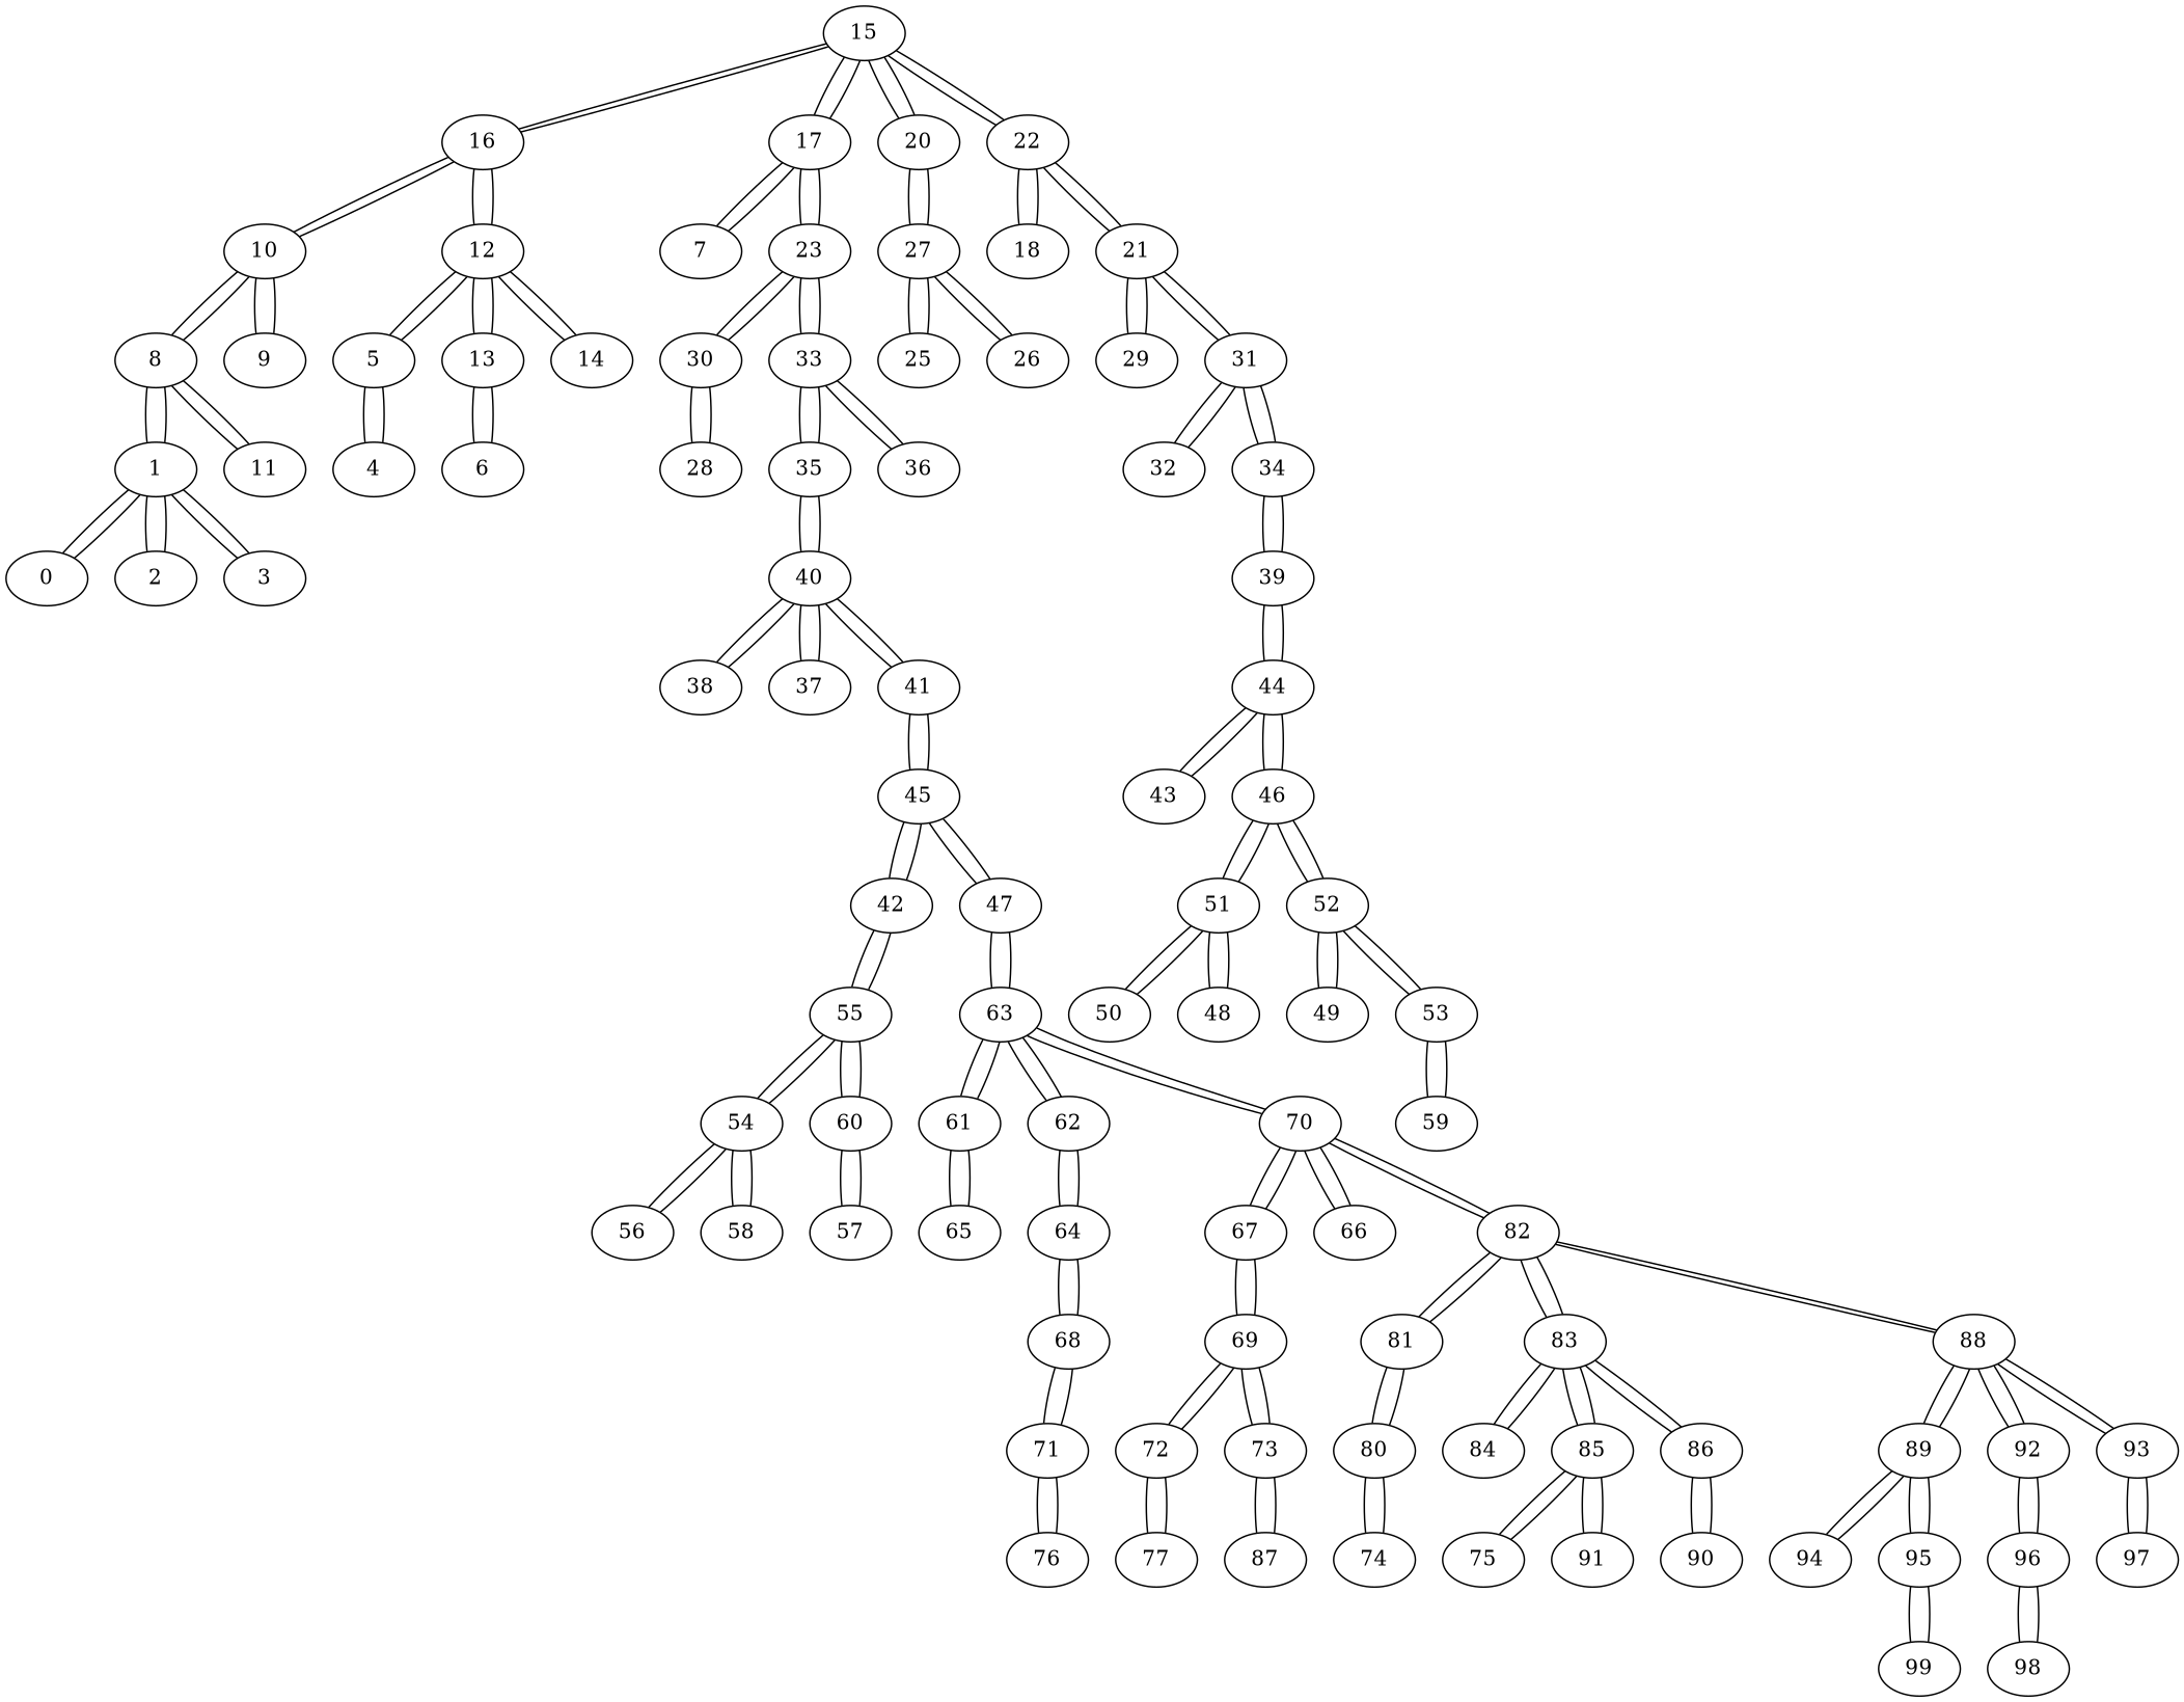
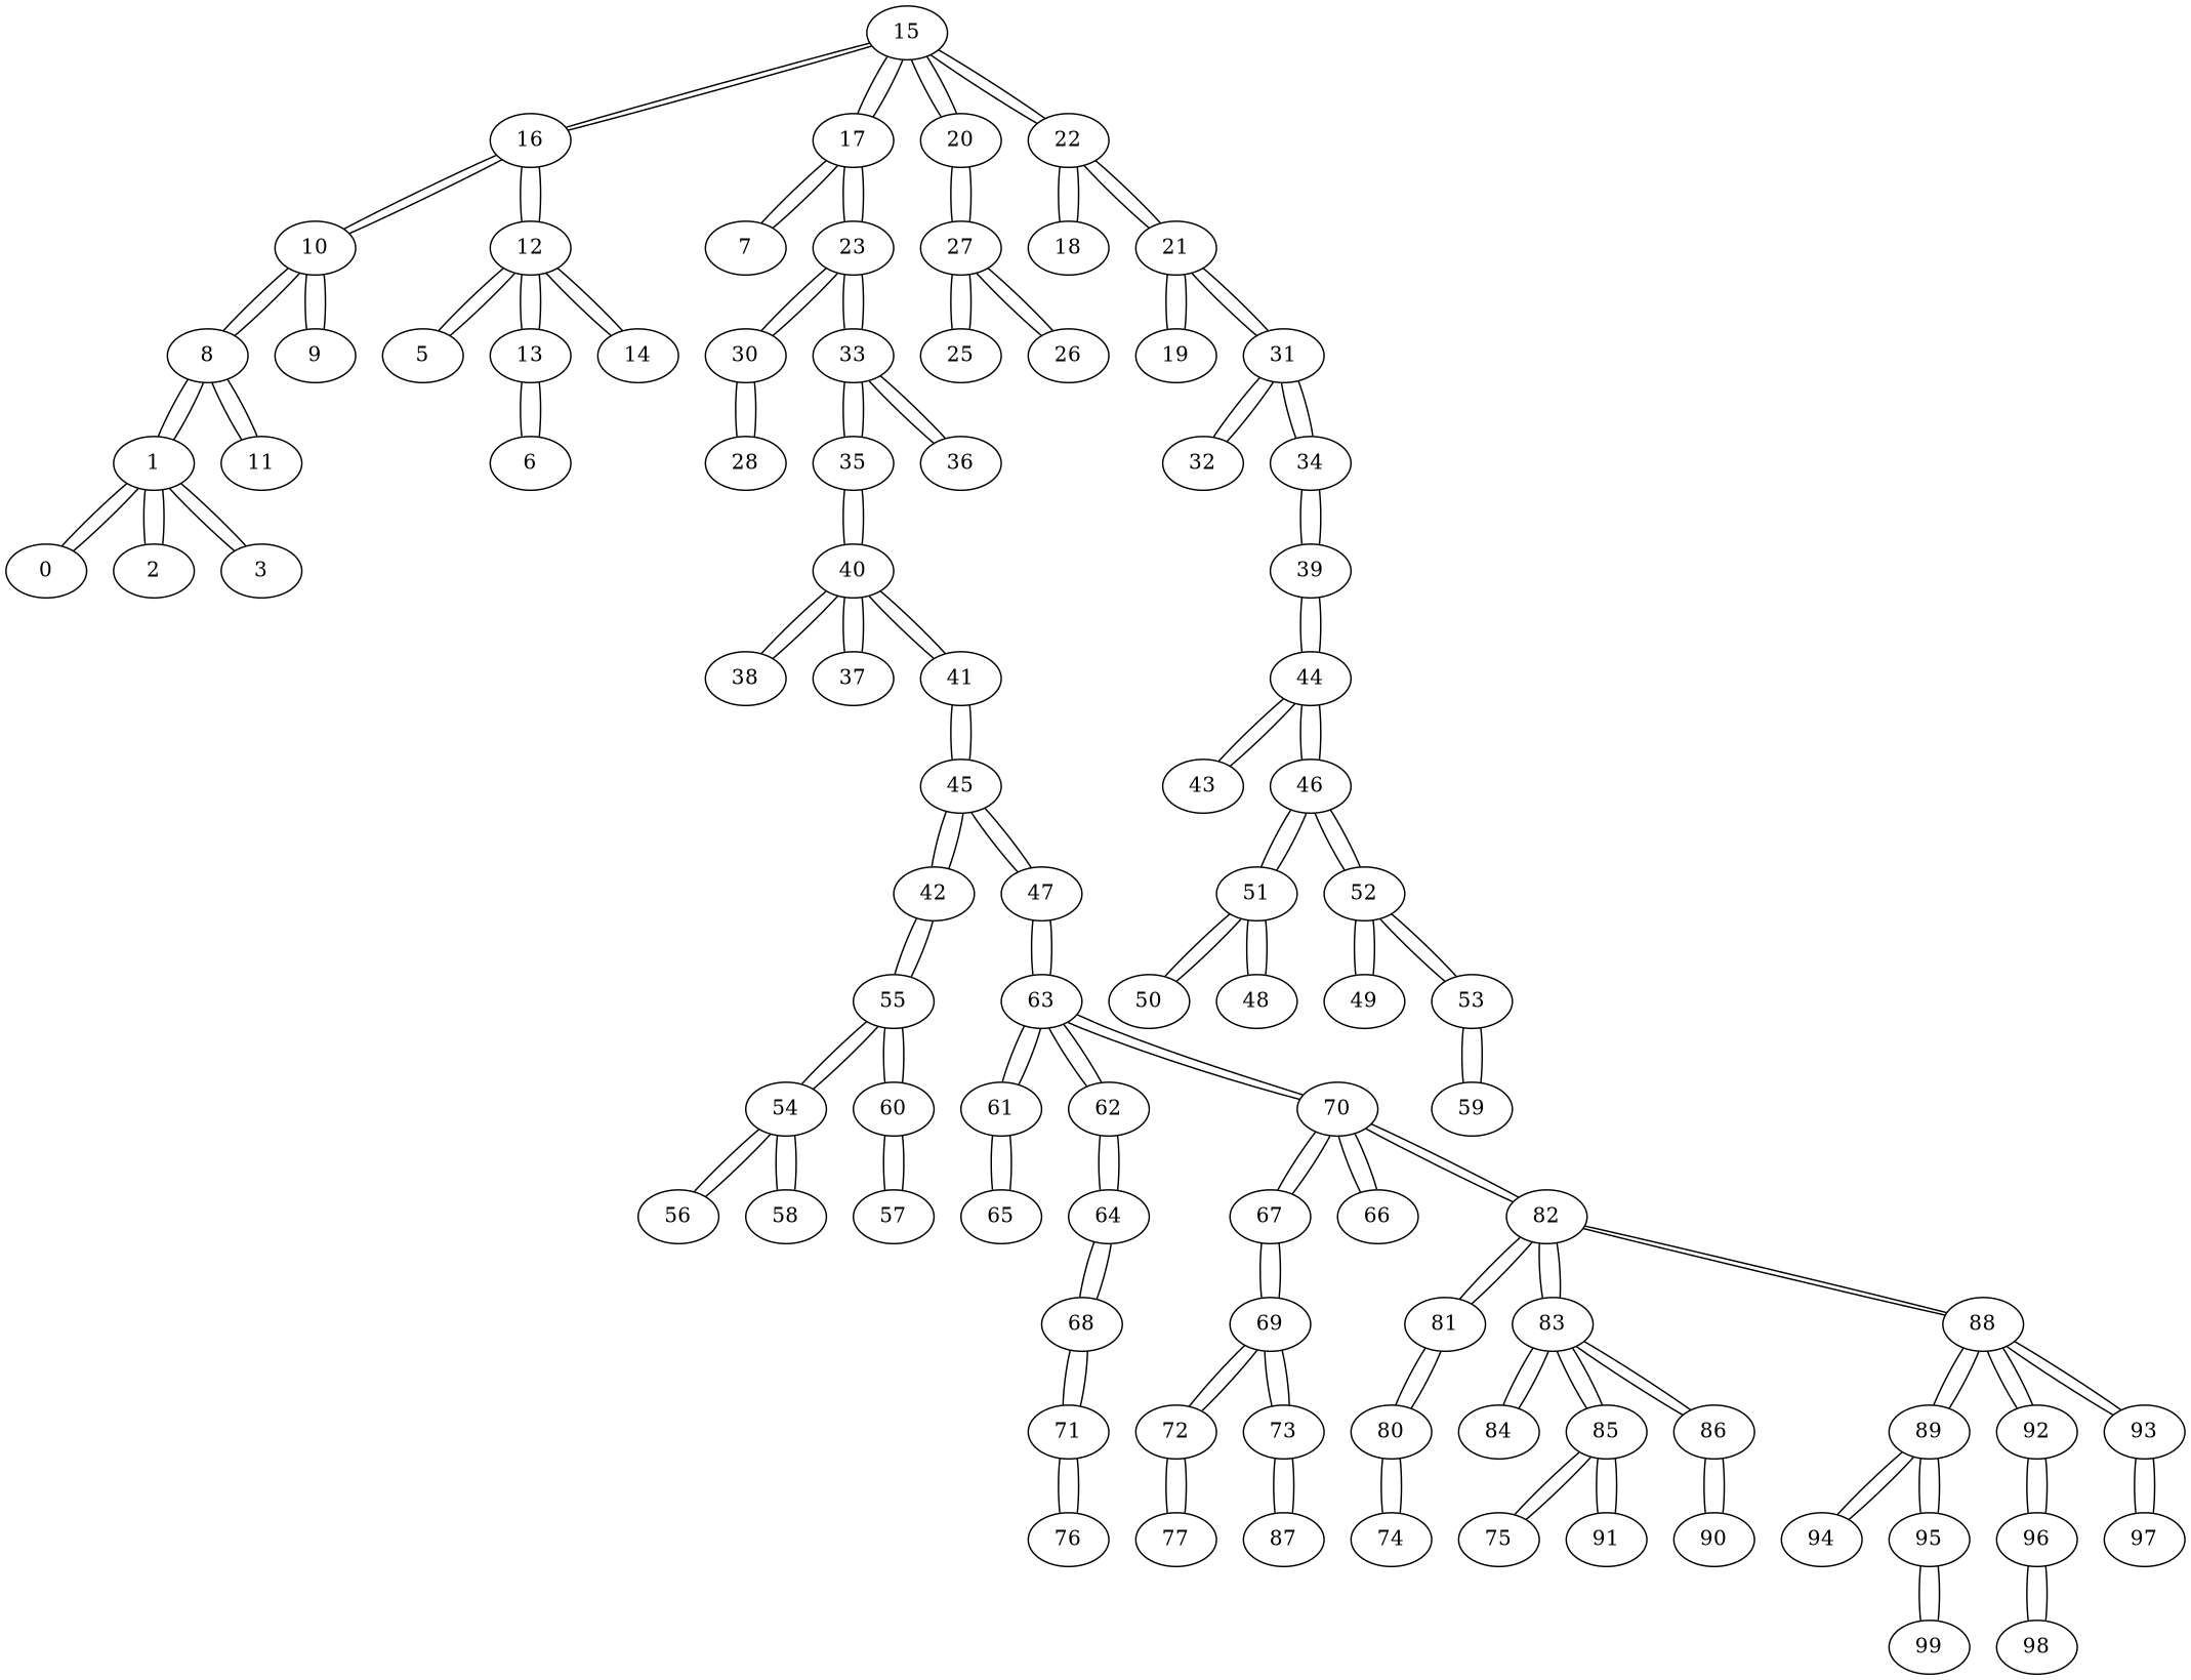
  graph {
    15
    16
    17
    20
    22
    10
    12
    7
    23
    27
    18
    21
    8
    9
    5
    13
    14
    30
    33
    25
    26
-   29
+   29 [label=19]
    31
    1
    11
-   4
    6
    28
    35
    36
    32
    34
    0
    2
    3
    40
    39
    38
    37
    41
    44
    45
    43
    46
    42
    47
    51
    52
    55
    63
    50
    48
    49
    53
    54
    60
    61
    62
    70
    59
    56
    58
    57
    65
    64
    67
    66
    82
    68
    69
    81
    83
    88
    71
    72
    73
    80
    84
    85
    86
    89
    92
    93
    76
    77
    87
    74
    75
    91
    90
    94
    95
    96
    97
    99
    98
    15 -- 16
    15 -- 17
    15 -- 20
    15 -- 22
    16 -- 15
    16 -- 10
    16 -- 12
    17 -- 15
    17 -- 7
    17 -- 23
    20 -- 15
    20 -- 27
    22 -- 15
    22 -- 18
    22 -- 21
    10 -- 16
    10 -- 8
    10 -- 9
    12 -- 16
    12 -- 5
    12 -- 13
    12 -- 14
    7 -- 17
    23 -- 17
    23 -- 30
    23 -- 33
    27 -- 20
    27 -- 25
    27 -- 26
    18 -- 22
    21 -- 22
    21 -- 29
    21 -- 31
    8 -- 10
    8 -- 1
    8 -- 11
    9 -- 10
    5 -- 12
-   5 -- 4
    13 -- 12
    13 -- 6
    14 -- 12
    30 -- 23
    30 -- 28
    33 -- 23
    33 -- 35
    33 -- 36
    25 -- 27
    26 -- 27
    29 -- 21
    31 -- 21
    31 -- 32
    31 -- 34
    1 -- 8
    1 -- 0
    1 -- 2
    1 -- 3
    11 -- 8
-   4 -- 5
    6 -- 13
    28 -- 30
    35 -- 33
    35 -- 40
    36 -- 33
    32 -- 31
    34 -- 31
    34 -- 39
    0 -- 1
    2 -- 1
    3 -- 1
    40 -- 35
    40 -- 38
    40 -- 37
    40 -- 41
    39 -- 34
    39 -- 44
    38 -- 40
    37 -- 40
    41 -- 40
    41 -- 45
    44 -- 39
    44 -- 43
    44 -- 46
    45 -- 41
    45 -- 42
    45 -- 47
    43 -- 44
    46 -- 44
    46 -- 51
    46 -- 52
    42 -- 45
    42 -- 55
    47 -- 45
    47 -- 63
    51 -- 46
    51 -- 50
    51 -- 48
    52 -- 46
    52 -- 49
    52 -- 53
    55 -- 42
    55 -- 54
    55 -- 60
    63 -- 47
    63 -- 61
    63 -- 62
    63 -- 70
    50 -- 51
    48 -- 51
    49 -- 52
    53 -- 52
    53 -- 59
    54 -- 55
    54 -- 56
    54 -- 58
    60 -- 55
    60 -- 57
    61 -- 63
    61 -- 65
    62 -- 63
    62 -- 64
    70 -- 63
    70 -- 67
    70 -- 66
    70 -- 82
    59 -- 53
    56 -- 54
    58 -- 54
    57 -- 60
    65 -- 61
    64 -- 62
    64 -- 68
    67 -- 70
    67 -- 69
    66 -- 70
    82 -- 70
    82 -- 81
    82 -- 83
    82 -- 88
    68 -- 64
    68 -- 71
    69 -- 67
    69 -- 72
    69 -- 73
    81 -- 82
    81 -- 80
    83 -- 82
    83 -- 84
    83 -- 85
    83 -- 86
    88 -- 82
    88 -- 89
    88 -- 92
    88 -- 93
    71 -- 68
    71 -- 76
    72 -- 69
    72 -- 77
    73 -- 69
    73 -- 87
    80 -- 81
    80 -- 74
    84 -- 83
    85 -- 83
    85 -- 75
    85 -- 91
    86 -- 83
    86 -- 90
    89 -- 88
    89 -- 94
    89 -- 95
    92 -- 88
    92 -- 96
    93 -- 88
    93 -- 97
    76 -- 71
    77 -- 72
    87 -- 73
    74 -- 80
    75 -- 85
    91 -- 85
    90 -- 86
    94 -- 89
    95 -- 89
    95 -- 99
    96 -- 92
    96 -- 98
    97 -- 93
    99 -- 95
    98 -- 96
  }
